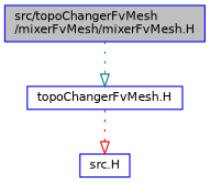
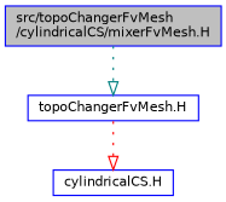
  digraph {
    node [color=blue fontname=Helvetica fontsize=10 shape=record]
    edge [arrowhead=onormal fontname=Helvetica fontsize=10 labelfontname=Helvetica labelfontsize=10 style=dotted]
-   n1 [fillcolor=grey75 fontcolor=black height=0.2 label="src/topoChangerFvMesh\l/mixerFvMesh/mixerFvMesh.H" style=filled width=0.4]
+   n1 [fillcolor=grey75 fontcolor=black height=0.2 label="src/topoChangerFvMesh\l/cylindricalCS/mixerFvMesh.H" style=filled width=0.4]
    n2 [height=0.2 label="topoChangerFvMesh.H" width=0.4]
-   n3 [height=0.2 label="src.H" width=0.4]
+   n3 [height=0.2 label="cylindricalCS.H" width=0.4]
    n1 -> n2 [color=teal]
    n2 -> n3 [color=red]
  }
